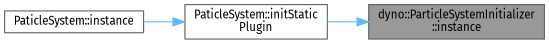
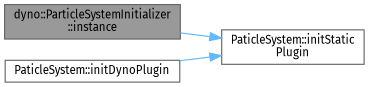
  digraph {
    fontname="Fira Sans"
    rankdir=RL
    node [color=grey40 fillcolor=white fontname="Fira Sans" fontsize=10 shape=box style=filled]
    edge [color=steelblue1 dir=back fontname="Fira Sans" fontsize=10 labelfontname=Helvetica labelfontsize=10 style=solid]
    n1 [color=gray40 fillcolor=grey60 fontcolor=black height=0.2 label="dyno::ParticleSystemInitializer\l::instance" width=0.4]
    n2 [height=0.2 label="PaticleSystem::initStatic\lPlugin" width=0.4]
-   n3 [height=0.2 label="PaticleSystem::instance" width=0.4]
-   n1 -> n2
+   n3 [height=0.2 label="PaticleSystem::initDynoPlugin" width=0.4]
+   n2 -> n1
    n2 -> n3
  }
